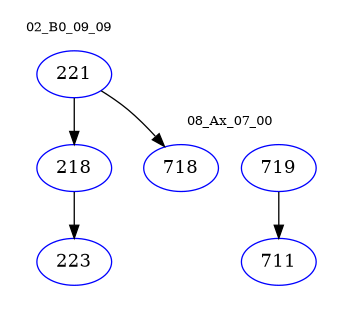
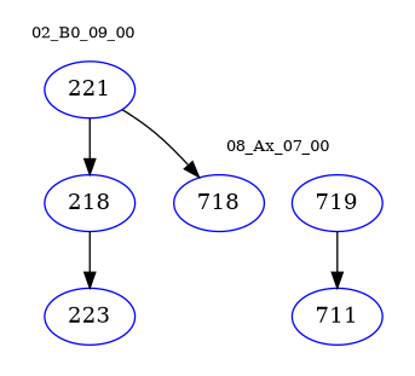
  digraph {
    node [color=blue]
    edge [color=black]
    n1 [label=719]
    n2 [label=711]
    n3 [label=718]
    n4 [label=221]
    n5 [label=218]
    n6 [label=223]
    subgraph cluster_1 {
      color=white
      fontsize=10
      label="08_Ax_07_00"
      n1
      n2
      n3
    }
    subgraph cluster_2 {
      color=white
      fontsize=10
-     label="02_B0_09_09"
+     label="02_B0_09_00"
      n4
      n5
      n6
    }
    n1 -> n2
    n4 -> n3
    n4 -> n5
    n5 -> n6
  }
